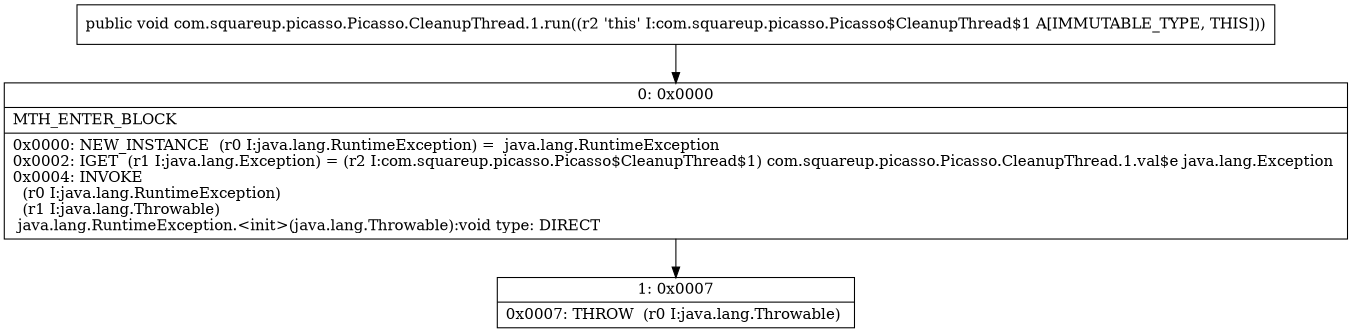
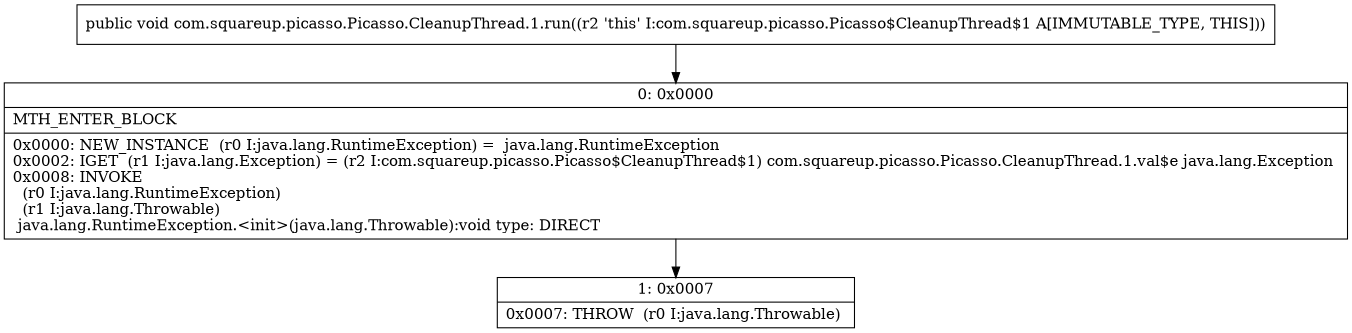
  digraph {
    node [shape=record]
-   n1 [label="{0\:\ 0x0000|MTH_ENTER_BLOCK\l|0x0000: NEW_INSTANCE  (r0 I:java.lang.RuntimeException) =  java.lang.RuntimeException \l0x0002: IGET  (r1 I:java.lang.Exception) = (r2 I:com.squareup.picasso.Picasso$CleanupThread$1) com.squareup.picasso.Picasso.CleanupThread.1.val$e java.lang.Exception \l0x0004: INVOKE  \l  (r0 I:java.lang.RuntimeException)\l  (r1 I:java.lang.Throwable)\l java.lang.RuntimeException.\<init\>(java.lang.Throwable):void type: DIRECT \l}"]
+   n1 [label="{0\:\ 0x0000|MTH_ENTER_BLOCK\l|0x0000: NEW_INSTANCE  (r0 I:java.lang.RuntimeException) =  java.lang.RuntimeException \l0x0002: IGET  (r1 I:java.lang.Exception) = (r2 I:com.squareup.picasso.Picasso$CleanupThread$1) com.squareup.picasso.Picasso.CleanupThread.1.val$e java.lang.Exception \l0x0008: INVOKE  \l  (r0 I:java.lang.RuntimeException)\l  (r1 I:java.lang.Throwable)\l java.lang.RuntimeException.\<init\>(java.lang.Throwable):void type: DIRECT \l}"]
    n2 [label="{1\:\ 0x0007|0x0007: THROW  (r0 I:java.lang.Throwable) \l}"]
    n3 [label="{public void com.squareup.picasso.Picasso.CleanupThread.1.run((r2 'this' I:com.squareup.picasso.Picasso$CleanupThread$1 A[IMMUTABLE_TYPE, THIS])) }"]
    n1 -> n2
    n3 -> n1
  }
